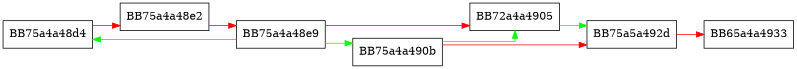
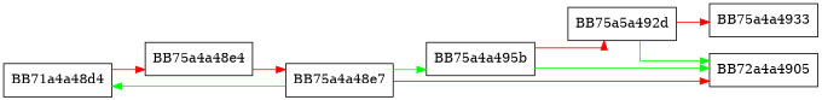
  digraph {
    rankdir=LR
    splines=ortho
    node [shape=box]
    edge [color=red]
-   BB75a4a48d4
-   BB75a4a48e4 [label=BB75a4a48e2]
-   BB75a4a48e9
-   BB75a4a490b
+   BB75a4a48d4 [label=BB71a4a48d4]
+   BB75a4a48e4
+   BB75a4a48e9 [label=BB75a4a48e7]
+   BB75a4a490b [label=BB75a4a495b]
    n5 [label=BB72a4a4905]
    n6 [label=BB75a5a492d]
-   BB75a4a4933 [label=BB65a4a4933]
+   BB75a4a4933
    BB75a4a48d4 -> BB75a4a48e4
    BB75a4a48e4 -> BB75a4a48e9
    BB75a4a48e9 -> BB75a4a48d4 [color=green]
    BB75a4a48e9 -> BB75a4a490b [color=green]
    BB75a4a48e9 -> n5
    BB75a4a490b -> n5 [color=green]
    BB75a4a490b -> n6
-   n5 -> n6 [color=green]
+   n6 -> n5 [color=green]
    n6 -> BB75a4a4933
  }
